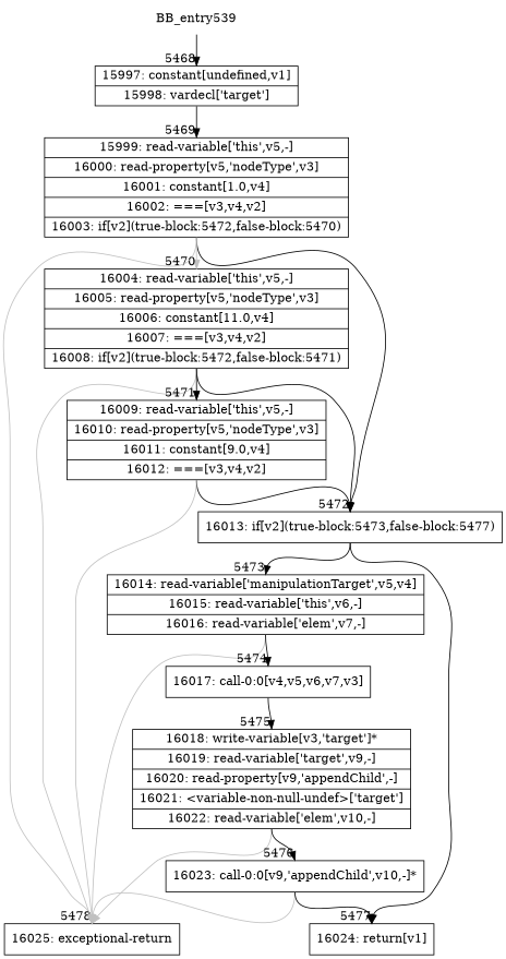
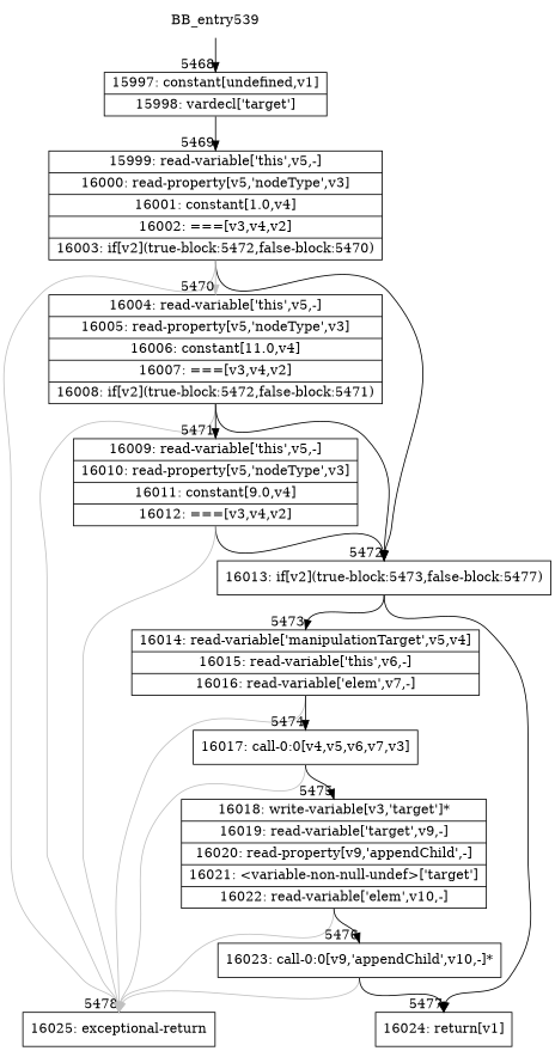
  digraph {
    rankdir=TD
    node [shape=record]
    edge [headport=n tailport=s]
    n1 [label=BB_entry539 shape=none]
    n2 [label="{15997: constant[undefined,v1]|15998: vardecl['target']}"]
    n3 [label="{15999: read-variable['this',v5,-]|16000: read-property[v5,'nodeType',v3]|16001: constant[1.0,v4]|16002: ===[v3,v4,v2]|16003: if[v2](true-block:5472,false-block:5470)}"]
    n4 [label="{16013: if[v2](true-block:5473,false-block:5477)}"]
    n5 [label="{16004: read-variable['this',v5,-]|16005: read-property[v5,'nodeType',v3]|16006: constant[11.0,v4]|16007: ===[v3,v4,v2]|16008: if[v2](true-block:5472,false-block:5471)}"]
    n6 [label="{16025: exceptional-return}"]
    n7 [label="{16014: read-variable['manipulationTarget',v5,v4]|16015: read-variable['this',v6,-]|16016: read-variable['elem',v7,-]}"]
    n8 [label="{16024: return[v1]}"]
    n9 [label="{16009: read-variable['this',v5,-]|16010: read-property[v5,'nodeType',v3]|16011: constant[9.0,v4]|16012: ===[v3,v4,v2]}"]
    n10 [label="{16017: call-0:0[v4,v5,v6,v7,v3]}"]
    n11 [label="{16018: write-variable[v3,'target']*|16019: read-variable['target',v9,-]|16020: read-property[v9,'appendChild',-]|16021: \<variable-non-null-undef\>['target']|16022: read-variable['elem',v10,-]}"]
    n12 [label="{16023: call-0:0[v9,'appendChild',v10,-]*}"]
    n1 -> n2 [headlabel="    5468"]
    n2 -> n3 [headlabel="      5469"]
    n3 -> n4 [headlabel="      5472"]
    n3 -> n5 [color=gray headlabel="      5470"]
    n3 -> n6 [color=gray headlabel="      5478"]
    n4 -> n7 [headlabel="      5473"]
    n4 -> n8 [headlabel="      5477"]
    n5 -> n4
    n5 -> n6 [color=gray]
    n5 -> n9 [headlabel="      5471"]
    n7 -> n6 [color=gray]
    n7 -> n10 [headlabel="      5474"]
    n9 -> n4
    n9 -> n6 [color=gray]
+   n10 -> n6 [color=gray]
    n10 -> n11 [headlabel="      5475"]
    n11 -> n6 [color=gray]
    n11 -> n12 [headlabel="      5476"]
    n12 -> n6 [color=gray]
    n12 -> n8
  }
